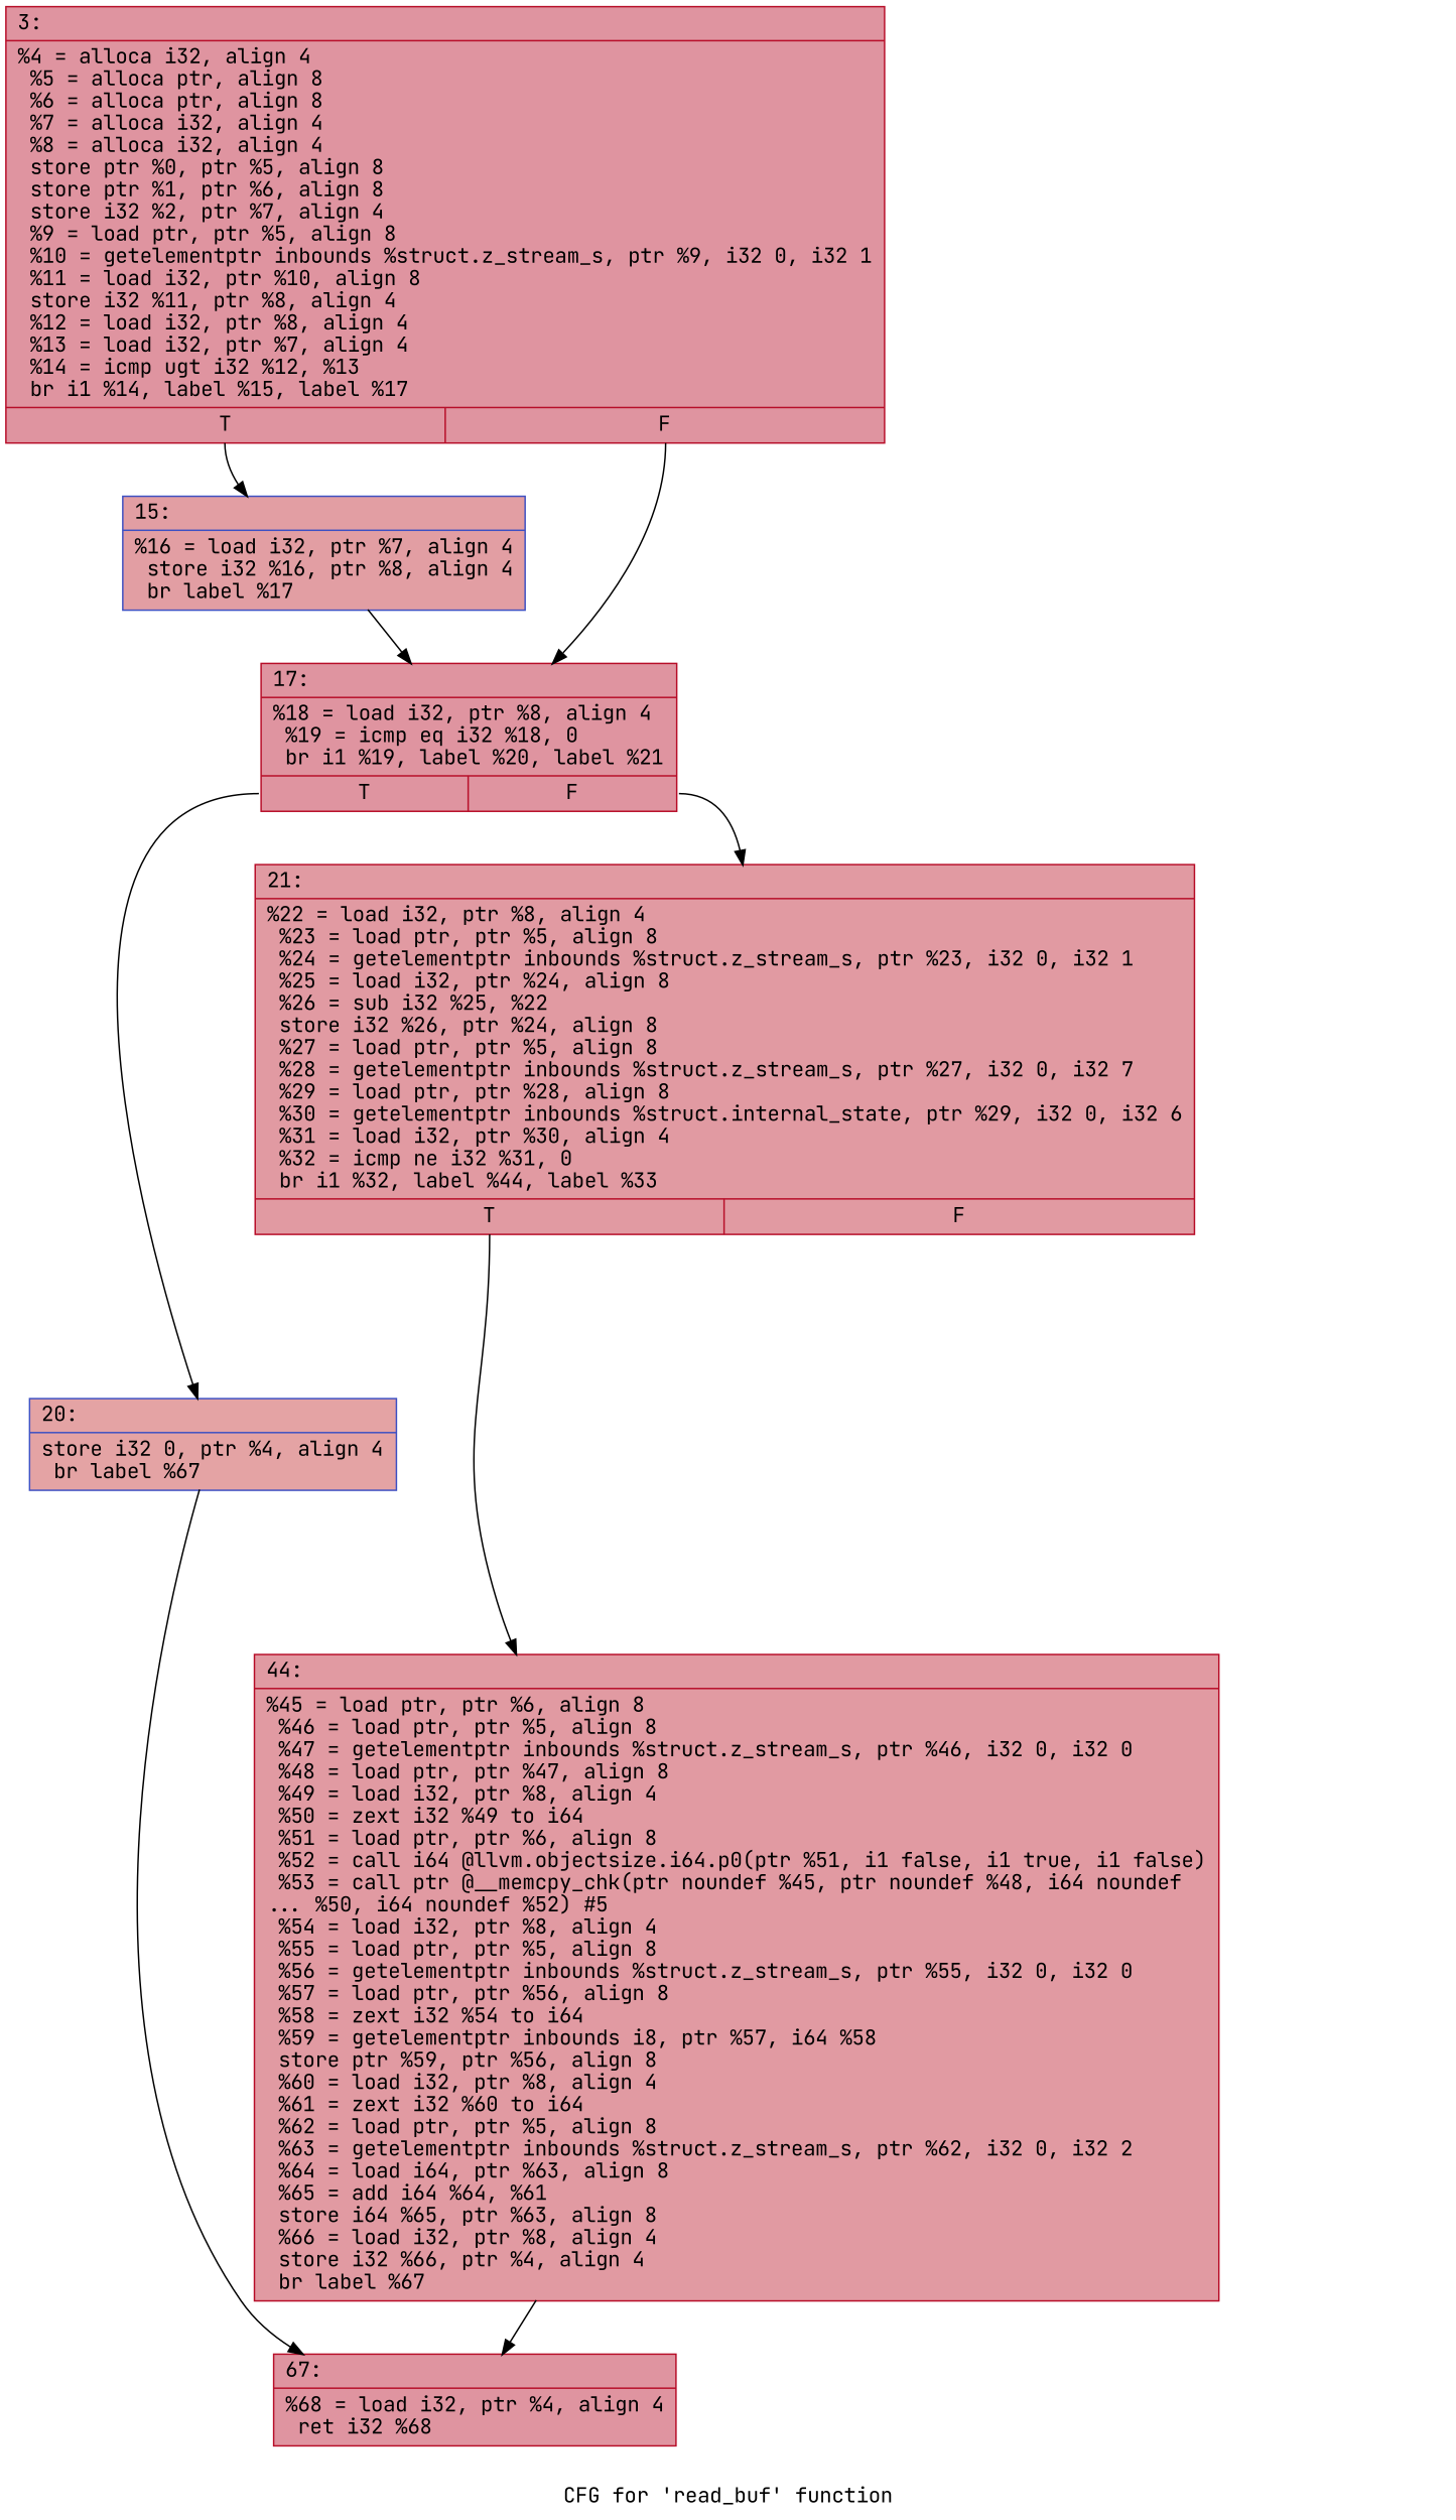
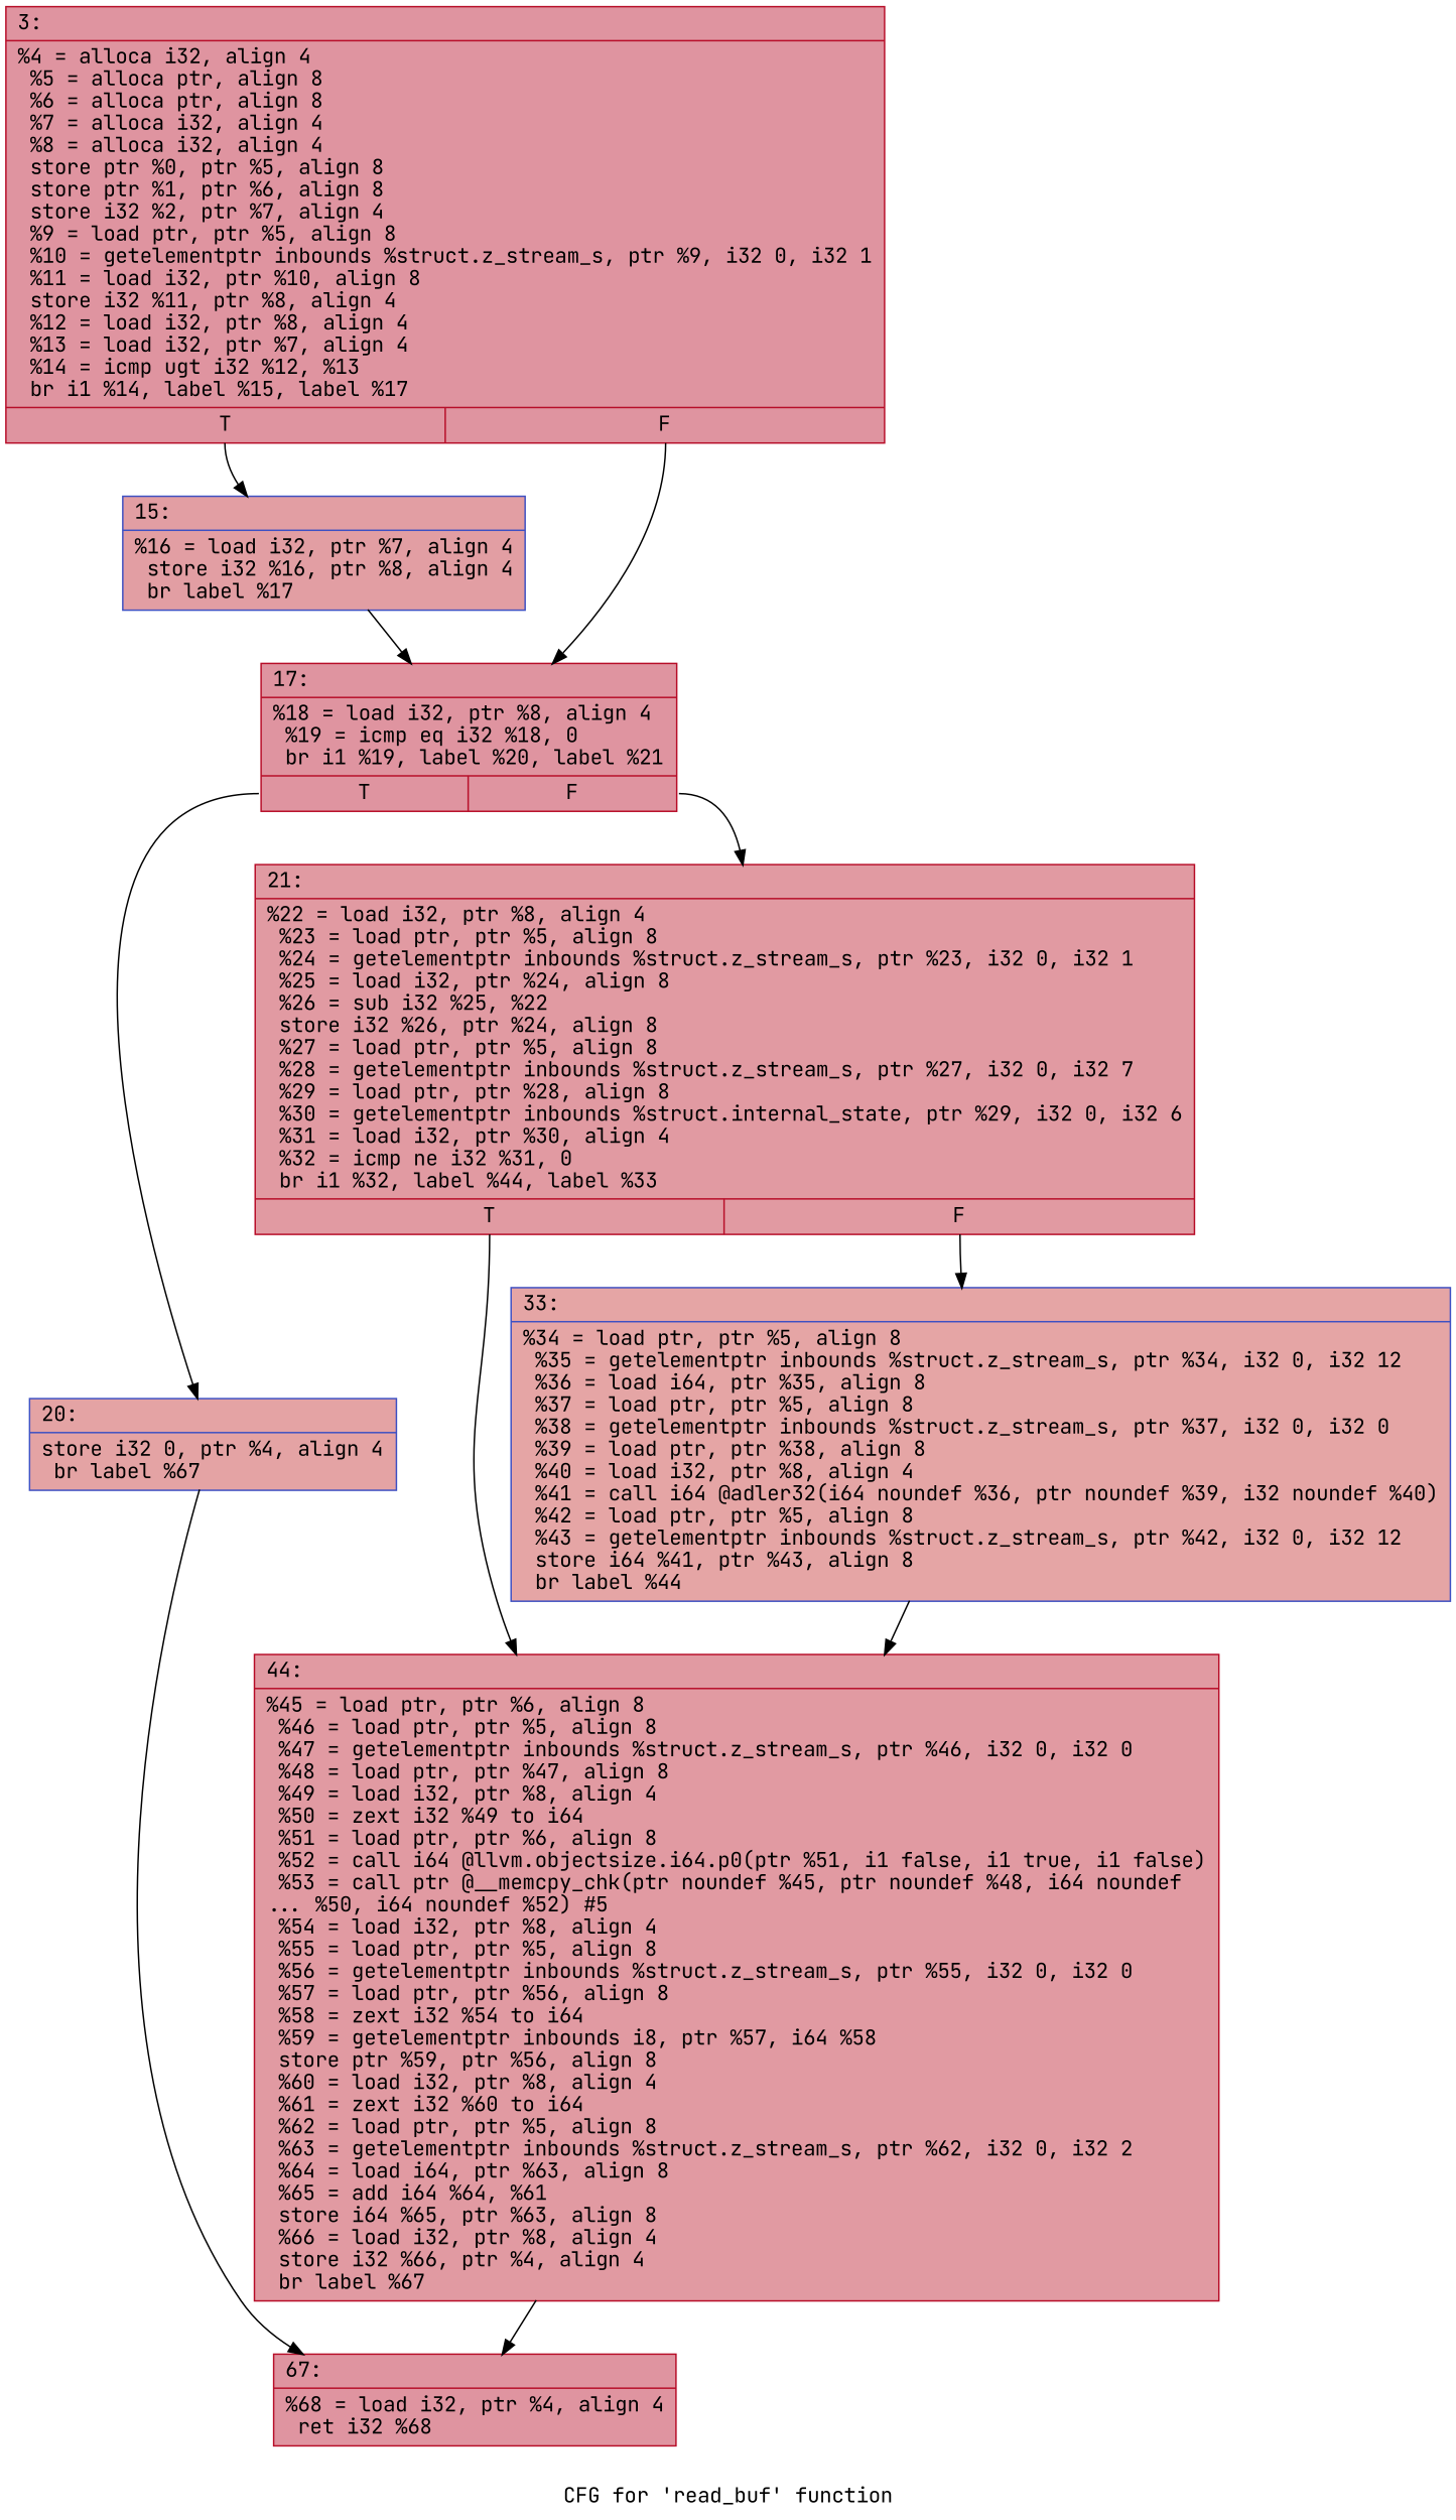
  digraph {
    label="CFG for 'read_buf' function"
    fontname="JetBrains Mono"
    node [color="#b70d28ff" fillcolor="#b70d2870" fontname="JetBrains Mono" shape=record style=filled]
    edge [fontname="JetBrains Mono"]
    n1 [label="{3:\l|  %4 = alloca i32, align 4\l  %5 = alloca ptr, align 8\l  %6 = alloca ptr, align 8\l  %7 = alloca i32, align 4\l  %8 = alloca i32, align 4\l  store ptr %0, ptr %5, align 8\l  store ptr %1, ptr %6, align 8\l  store i32 %2, ptr %7, align 4\l  %9 = load ptr, ptr %5, align 8\l  %10 = getelementptr inbounds %struct.z_stream_s, ptr %9, i32 0, i32 1\l  %11 = load i32, ptr %10, align 8\l  store i32 %11, ptr %8, align 4\l  %12 = load i32, ptr %8, align 4\l  %13 = load i32, ptr %7, align 4\l  %14 = icmp ugt i32 %12, %13\l  br i1 %14, label %15, label %17\l|{<s0>T|<s1>F}}"]
    n2 [color="#3d50c3ff" fillcolor="#be242e70" label="{15:\l|  %16 = load i32, ptr %7, align 4\l  store i32 %16, ptr %8, align 4\l  br label %17\l}"]
    n3 [label="{17:\l|  %18 = load i32, ptr %8, align 4\l  %19 = icmp eq i32 %18, 0\l  br i1 %19, label %20, label %21\l|{<s0>T|<s1>F}}"]
    n4 [color="#3d50c3ff" fillcolor="#c32e3170" label="{20:\l|  store i32 0, ptr %4, align 4\l  br label %67\l}"]
    n5 [fillcolor="#bb1b2c70" label="{21:\l|  %22 = load i32, ptr %8, align 4\l  %23 = load ptr, ptr %5, align 8\l  %24 = getelementptr inbounds %struct.z_stream_s, ptr %23, i32 0, i32 1\l  %25 = load i32, ptr %24, align 8\l  %26 = sub i32 %25, %22\l  store i32 %26, ptr %24, align 8\l  %27 = load ptr, ptr %5, align 8\l  %28 = getelementptr inbounds %struct.z_stream_s, ptr %27, i32 0, i32 7\l  %29 = load ptr, ptr %28, align 8\l  %30 = getelementptr inbounds %struct.internal_state, ptr %29, i32 0, i32 6\l  %31 = load i32, ptr %30, align 4\l  %32 = icmp ne i32 %31, 0\l  br i1 %32, label %44, label %33\l|{<s0>T|<s1>F}}"]
    n6 [label="{67:\l|  %68 = load i32, ptr %4, align 4\l  ret i32 %68\l}"]
    n7 [fillcolor="#bb1b2c70" label="{44:\l|  %45 = load ptr, ptr %6, align 8\l  %46 = load ptr, ptr %5, align 8\l  %47 = getelementptr inbounds %struct.z_stream_s, ptr %46, i32 0, i32 0\l  %48 = load ptr, ptr %47, align 8\l  %49 = load i32, ptr %8, align 4\l  %50 = zext i32 %49 to i64\l  %51 = load ptr, ptr %6, align 8\l  %52 = call i64 @llvm.objectsize.i64.p0(ptr %51, i1 false, i1 true, i1 false)\l  %53 = call ptr @__memcpy_chk(ptr noundef %45, ptr noundef %48, i64 noundef\l... %50, i64 noundef %52) #5\l  %54 = load i32, ptr %8, align 4\l  %55 = load ptr, ptr %5, align 8\l  %56 = getelementptr inbounds %struct.z_stream_s, ptr %55, i32 0, i32 0\l  %57 = load ptr, ptr %56, align 8\l  %58 = zext i32 %54 to i64\l  %59 = getelementptr inbounds i8, ptr %57, i64 %58\l  store ptr %59, ptr %56, align 8\l  %60 = load i32, ptr %8, align 4\l  %61 = zext i32 %60 to i64\l  %62 = load ptr, ptr %5, align 8\l  %63 = getelementptr inbounds %struct.z_stream_s, ptr %62, i32 0, i32 2\l  %64 = load i64, ptr %63, align 8\l  %65 = add i64 %64, %61\l  store i64 %65, ptr %63, align 8\l  %66 = load i32, ptr %8, align 4\l  store i32 %66, ptr %4, align 4\l  br label %67\l}"]
+   n8 [color="#3d50c3ff" fillcolor="#c5333470" label="{33:\l|  %34 = load ptr, ptr %5, align 8\l  %35 = getelementptr inbounds %struct.z_stream_s, ptr %34, i32 0, i32 12\l  %36 = load i64, ptr %35, align 8\l  %37 = load ptr, ptr %5, align 8\l  %38 = getelementptr inbounds %struct.z_stream_s, ptr %37, i32 0, i32 0\l  %39 = load ptr, ptr %38, align 8\l  %40 = load i32, ptr %8, align 4\l  %41 = call i64 @adler32(i64 noundef %36, ptr noundef %39, i32 noundef %40)\l  %42 = load ptr, ptr %5, align 8\l  %43 = getelementptr inbounds %struct.z_stream_s, ptr %42, i32 0, i32 12\l  store i64 %41, ptr %43, align 8\l  br label %44\l}"]
    n1 -> n2 [tailport=s0]
    n1 -> n3 [tailport=s1]
    n2 -> n3
    n3 -> n4 [tailport=s0]
    n3 -> n5 [tailport=s1]
    n4 -> n6
    n5 -> n7 [tailport=s0]
+   n5 -> n8 [tailport=s1]
    n7 -> n6
+   n8 -> n7
  }
